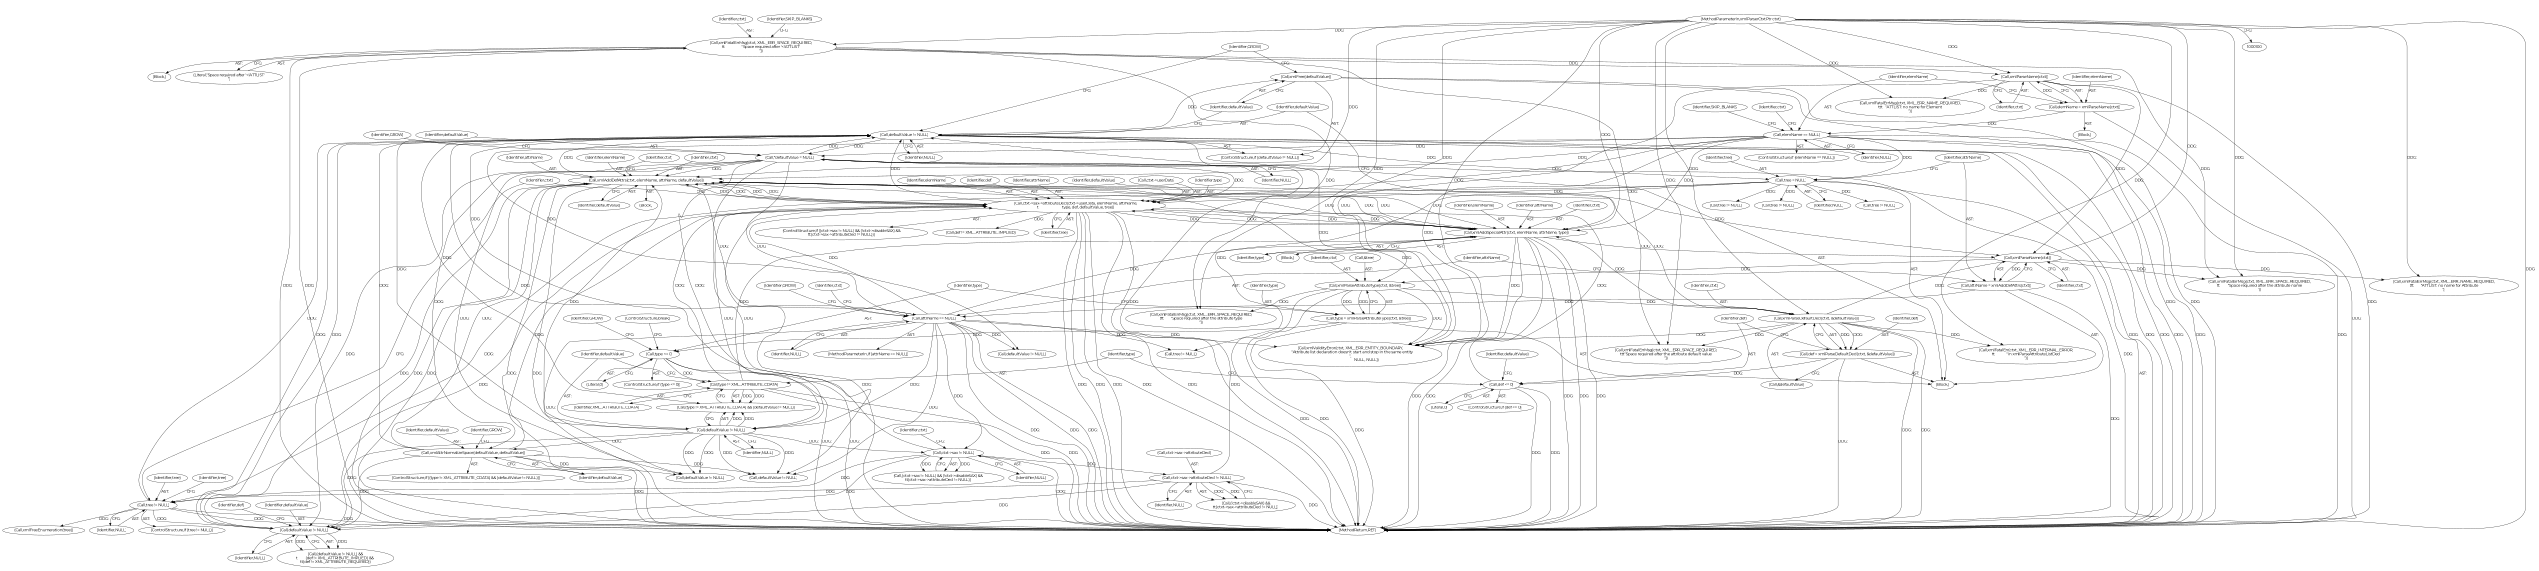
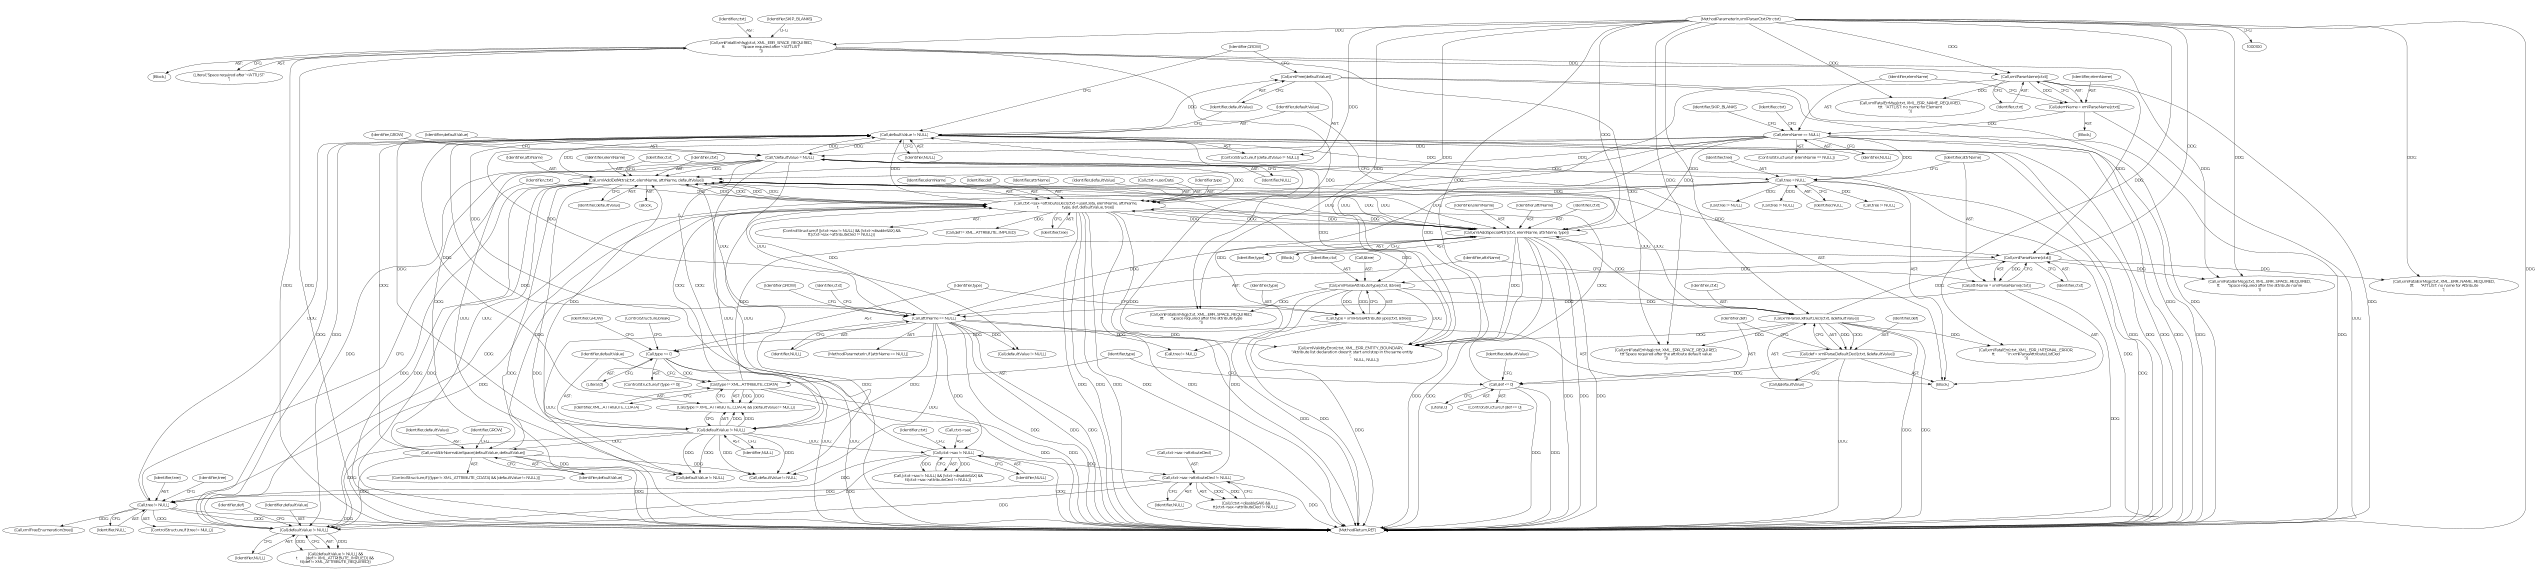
  digraph {
    fontname=Montserrat
    node [fontname=Montserrat]
    edge [fontname=Montserrat]
    n1 [label="(Call,xmlFree(defaultValue))"]
    n2 [label="(ControlStructure,if (defaultValue != NULL))"]
    n3 [label="(MethodReturn,RET)"]
    n4 [label="(Identifier,defaultValue)"]
    n5 [label="(Call,defaultValue != NULL)"]
    n6 [label="(Call,*defaultValue = NULL)"]
    n7 [label="(Call,attrName == NULL)"]
    n8 [label="(Call,tree = NULL)"]
    n9 [label="(Identifier,NULL)"]
    n10 [label="(Call,(type != XML_ATTRIBUTE_CDATA) && (defaultValue != NULL))"]
    n11 [label="(Call,xmlValidityError(ctxt, XML_ERR_ENTITY_BOUNDARY,\n    \"Attribute list declaration doesn't start and stop in the same entity\n\",\n                                 NULL, NULL))"]
    n12 [label="(Call,xmlAddDefAttrs(ctxt, elemName, attrName, defaultValue))"]
    n13 [label="(Call,ctxt->sax->attributeDecl(ctxt->userData, elemName, attrName,\n\t                        type, def, defaultValue, tree))"]
    n14 [label="(Call,defaultValue != NULL)"]
    n15 [label="(Call,xmlAttrNormalizeSpace(defaultValue, defaultValue))"]
    n16 [label="(Call,defaultValue != NULL)"]
    n17 [label="(Identifier,NULL)"]
    n18 [label="(Call,defaultValue != NULL)"]
    n19 [label="(Call,defaultValue != NULL)"]
    n20 [label="(Block,)"]
    n21 [label="(Call,defaultValue != NULL)"]
    n22 [label="(Call,xmlAddSpecialAttr(ctxt, elemName, attrName, type))"]
    n23 [label="(Call,ctxt->sax != NULL)"]
    n24 [label="(Call,tree != NULL)"]
    n25 [label="(Identifier,NULL)"]
    n26 [label="(MethodParameterIn,if (attrName == NULL))"]
    n27 [label="(Call,tree != NULL)"]
    n28 [label="(Call,tree != NULL)"]
    n29 [label="(Call,tree != NULL)"]
    n30 [label="(Identifier,NULL)"]
    n31 [label="(Call,tree != NULL)"]
    n32 [label="(Call,type != XML_ATTRIBUTE_CDATA)"]
    n33 [label="(Call,xmlParseName(ctxt))"]
    n34 [label="(Identifier,defaultValue)"]
    n35 [label="(Block,)"]
    n36 [label="(ControlStructure,if ((ctxt->sax != NULL) && (!ctxt->disableSAX) &&\n\t\t(ctxt->sax->attributeDecl != NULL)))"]
    n37 [label="(Call,def != XML_ATTRIBUTE_IMPLIED)"]
    n38 [label="(Identifier,tree)"]
    n39 [label="(Identifier,NULL)"]
    n40 [label="(ControlStructure,if ((type != XML_ATTRIBUTE_CDATA) && (defaultValue != NULL)))"]
    n41 [label="(Identifier,defaultValue)"]
    n42 [label="(Identifier,NULL)"]
    n43 [label="(Call,(defaultValue != NULL) &&\n\t        (def != XML_ATTRIBUTE_IMPLIED) && \n\t\t(def != XML_ATTRIBUTE_REQUIRED))"]
    n44 [label="(Call,elemName == NULL)"]
    n45 [label="(ControlStructure,if (elemName == NULL))"]
    n46 [label="(Identifier,NULL)"]
    n47 [label="(Identifier,type)"]
    n48 [label="(Block,)"]
    n49 [label="(Call,elemName = xmlParseName(ctxt))"]
    n50 [label="(Call,xmlParseName(ctxt))"]
    n51 [label="(Block,)"]
    n52 [label="(Identifier,ctxt)"]
    n53 [label="(Call,xmlFatalErrMsg(ctxt, XML_ERR_NAME_REQUIRED,\n\t\t\t   \"ATTLIST: no name for Element\n\"))"]
    n54 [label="(Call,xmlFatalErrMsg(ctxt, XML_ERR_SPACE_REQUIRED,\n\t\t        \"Space required after the attribute name\n\"))"]
    n55 [label="(Call,xmlParseAttributeType(ctxt, &tree))"]
    n56 [label="(Call,xmlFatalErrMsg(ctxt, XML_ERR_NAME_REQUIRED,\n\t\t\t       \"ATTLIST: no name for Attribute\n\"))"]
-   n57 [label="(Call,attrName = xmlAddDefAttrs(ctxt))"]
+   n57 [label="(Call,attrName = xmlParseName(ctxt))"]
    n58 [label="(Identifier,ctxt)"]
    n59 [label="(Call,xmlFatalErrMsg(ctxt, XML_ERR_SPACE_REQUIRED,\n\t\t                 \"Space required after '<!ATTLIST'\n\"))"]
    n60 [label="(Call,xmlFatalErrMsg(ctxt, XML_ERR_SPACE_REQUIRED,\n\t\t\t\"Space required after the attribute default value\n\"))"]
    n61 [label="(Block,)"]
    n62 [label="(Call,xmlFatalErrMsg(ctxt, XML_ERR_SPACE_REQUIRED,\n\t\t\t       \"Space required after the attribute type\n\"))"]
    n63 [label="(Literal,\"Space required after '<!ATTLIST'\n\")"]
    n64 [label="(MethodParameterIn,xmlParserCtxtPtr ctxt)"]
    n65 [label="(Call,xmlParseDefaultDecl(ctxt, &defaultValue))"]
    n66 [label="(Call,xmlFatalErr(ctxt, XML_ERR_INTERNAL_ERROR,\n\t\t            \"in xmlParseAttributeListDecl\n\"))"]
    1000100
    n68 [label="(Call,def = xmlParseDefaultDecl(ctxt, &defaultValue))"]
    n69 [label="(Call,type = xmlParseAttributeType(ctxt, &tree))"]
    n70 [label="(Call,&defaultValue)"]
    n71 [label="(Call,def <= 0)"]
    n72 [label="(Call,type <= 0)"]
    n73 [label="(Call,&tree)"]
    n74 [label="(Call,ctxt->sax->attributeDecl != NULL)"]
    n75 [label="(Call,(ctxt->sax != NULL) && (!ctxt->disableSAX) &&\n\t\t(ctxt->sax->attributeDecl != NULL))"]
    n76 [label="(Identifier,NULL)"]
    n77 [label="(Identifier,XML_ATTRIBUTE_CDATA)"]
    n78 [label="(ControlStructure,if (type <= 0))"]
    n79 [label="(Literal,0)"]
    n80 [label="(ControlStructure,if (def <= 0))"]
    n81 [label="(Literal,0)"]
    n82 [label="(Call,xmlFreeEnumeration(tree))"]
    n83 [label="(Identifier,NULL)"]
    n84 [label="(ControlStructure,if (tree != NULL))"]
    n85 [label="(Identifier,NULL)"]
    n86 [label="(Call,(!ctxt->disableSAX) &&\n\t\t(ctxt->sax->attributeDecl != NULL))"]
    n87 [label="(Identifier,attrName)"]
    n88 [label="(Identifier,elemName)"]
    n89 [label="(Identifier,ctxt)"]
    n90 [label="(Identifier,GROW)"]
    n91 [label="(Call,ctxt->userData)"]
    n92 [label="(Identifier,type)"]
    n93 [label="(Identifier,def)"]
    n94 [label="(Identifier,defaultValue)"]
    n95 [label="(Identifier,ctxt)"]
    n96 [label="(Identifier,elemName)"]
    n97 [label="(Identifier,elemName)"]
    n98 [label="(Identifier,GROW)"]
    n99 [label="(Identifier,defaultValue)"]
    n100 [label="(Identifier,def)"]
    n101 [label="(ControlStructure,break;)"]
    n102 [label="(Identifier,type)"]
    n103 [label="(Identifier,type)"]
    n104 [label="(Identifier,attrName)"]
    n105 [label="(Identifier,ctxt)"]
    n106 [label="(Identifier,ctxt)"]
    n107 [label="(Identifier,elemName)"]
    n108 [label="(Identifier,GROW)"]
    n109 [label="(Identifier,type)"]
    n110 [label="(Identifier,defaultValue)"]
    n111 [label="(Identifier,def)"]
    n112 [label="(Identifier,ctxt)"]
    n113 [label="(Identifier,attrName)"]
    n114 [label="(Identifier,defaultValue)"]
    n115 [label="(Identifier,elemName)"]
    n116 [label="(Identifier,SKIP_BLANKS)"]
    n117 [label="(Identifier,ctxt)"]
    n118 [label="(Identifier,ctxt)"]
    n119 [label="(Identifier,attrName)"]
    n120 [label="(Identifier,tree)"]
    n121 [label="(Identifier,defaultValue)"]
    n122 [label="(Identifier,ctxt)"]
+   n123 [label="(Call,ctxt->sax)"]
    n124 [label="(Identifier,SKIP_BLANKS)"]
    n125 [label="(Identifier,attrName)"]
    n126 [label="(Call,ctxt->sax->attributeDecl)"]
    n127 [label="(Identifier,defaultValue)"]
    n128 [label="(Identifier,tree)"]
    n129 [label="(Identifier,def)"]
    n130 [label="(Identifier,GROW)"]
    n131 [label="(Identifier,ctxt)"]
    n132 [label="(Identifier,ctxt)"]
    n133 [label="(Identifier,tree)"]
    n134 [label="(Identifier,defaultValue)"]
    n135 [label="(Identifier,GROW)"]
    n1 -> n2 [label="AST: "]
    n1 -> n3 [label="DDG: "]
    n1 -> n3 [label="DDG: "]
    n1 -> n4 [label="CFG: "]
    n4 -> n1 [label="AST: "]
    n4 -> n5 [label="CFG: "]
    n5 -> n1 [label="DDG: "]
    n5 -> n2 [label="AST: "]
    n5 -> n3 [label="DDG: "]
    n5 -> n3 [label="DDG: "]
    n5 -> n3 [label="DDG: "]
    n5 -> n6 [label="DDG: "]
    n5 -> n7 [label="DDG: "]
    n5 -> n8 [label="DDG: "]
    n5 -> n9 [label="CFG: "]
    n5 -> n10 [label="DDG: "]
    n5 -> n11 [label="DDG: "]
    n6 -> n3 [label="DDG: "]
    n6 -> n5 [label="DDG: "]
    n6 -> n12 [label="DDG: "]
    n6 -> n13 [label="DDG: "]
    n6 -> n14 [label="DDG: "]
    n6 -> n15 [label="DDG: "]
    n6 -> n16 [label="DDG: "]
    n6 -> n17 [label="CFG: "]
    n6 -> n18 [label="DDG: "]
    n6 -> n19 [label="DDG: "]
    n6 -> n20 [label="AST: "]
    n6 -> n21 [label="DDG: "]
    n7 -> n3 [label="DDG: "]
    n7 -> n3 [label="DDG: "]
    n7 -> n3 [label="DDG: "]
    n7 -> n11 [label="DDG: "]
    n7 -> n12 [label="DDG: "]
    n7 -> n13 [label="DDG: "]
    n7 -> n14 [label="DDG: "]
    n7 -> n18 [label="DDG: "]
    n7 -> n19 [label="DDG: "]
    n7 -> n21 [label="DDG: "]
    n7 -> n22 [label="DDG: "]
    n7 -> n23 [label="DDG: "]
    n7 -> n24 [label="DDG: "]
    n7 -> n25 [label="CFG: "]
    n7 -> n26 [label="AST: "]
-   n8 -> n3 [label="AST: "]
+   n8 -> n3 [label="DDG: "]
    n8 -> n13 [label="DDG: "]
    n8 -> n20 [label="AST: "]
    n8 -> n24 [label="DDG: "]
    n8 -> n27 [label="DDG: "]
    n8 -> n28 [label="DDG: "]
    n8 -> n29 [label="DDG: "]
    n8 -> n30 [label="CFG: "]
    n8 -> n31 [label="DDG: "]
    n9 -> n5 [label="AST: "]
    n10 -> n14 [label="CFG: "]
    n10 -> n32 [label="CFG: "]
    n12 -> n3 [label="DDG: "]
    n12 -> n3 [label="DDG: "]
    n12 -> n3 [label="DDG: "]
    n12 -> n3 [label="DDG: "]
    n12 -> n5 [label="DDG: "]
    n12 -> n11 [label="DDG: "]
    n12 -> n13 [label="DDG: "]
    n12 -> n22 [label="DDG: "]
    n12 -> n22 [label="DDG: "]
    n12 -> n22 [label="DDG: "]
    n12 -> n33 [label="DDG: "]
    n12 -> n34 [label="CFG: "]
    n12 -> n35 [label="AST: "]
    n13 -> n3 [label="DDG: "]
    n13 -> n3 [label="DDG: "]
    n13 -> n3 [label="DDG: "]
    n13 -> n3 [label="DDG: "]
    n13 -> n3 [label="DDG: "]
    n13 -> n3 [label="DDG: "]
    n13 -> n3 [label="DDG: "]
    n13 -> n5 [label="DDG: "]
    n13 -> n12 [label="DDG: "]
    n13 -> n12 [label="DDG: "]
    n13 -> n12 [label="DDG: "]
    n13 -> n16 [label="DDG: "]
    n13 -> n22 [label="DDG: "]
    n13 -> n22 [label="DDG: "]
    n13 -> n22 [label="DDG: "]
    n13 -> n36 [label="AST: "]
    n13 -> n37 [label="DDG: "]
    n13 -> n38 [label="CFG: "]
    n14 -> n5 [label="DDG: "]
    n14 -> n10 [label="AST: "]
    n14 -> n10 [label="DDG: "]
    n14 -> n10 [label="DDG: "]
    n14 -> n12 [label="DDG: "]
    n14 -> n13 [label="DDG: "]
    n14 -> n15 [label="DDG: "]
    n14 -> n16 [label="DDG: "]
    n14 -> n18 [label="DDG: "]
    n14 -> n18 [label="DDG: "]
    n14 -> n21 [label="DDG: "]
    n14 -> n21 [label="DDG: "]
    n14 -> n23 [label="DDG: "]
    n14 -> n39 [label="CFG: "]
    n15 -> n3 [label="DDG: "]
    n15 -> n5 [label="DDG: "]
    n15 -> n12 [label="DDG: "]
    n15 -> n13 [label="DDG: "]
    n15 -> n16 [label="DDG: "]
    n15 -> n18 [label="DDG: "]
    n15 -> n21 [label="DDG: "]
    n15 -> n40 [label="AST: "]
    n15 -> n41 [label="CFG: "]
    n16 -> n5 [label="DDG: "]
    n16 -> n5 [label="DDG: "]
    n16 -> n12 [label="DDG: "]
    n16 -> n42 [label="CFG: "]
    n16 -> n43 [label="AST: "]
    n16 -> n43 [label="DDG: "]
    n16 -> n43 [label="DDG: "]
    n17 -> n6 [label="AST: "]
    n22 -> n3 [label="DDG: "]
    n22 -> n3 [label="DDG: "]
    n22 -> n3 [label="DDG: "]
    n22 -> n3 [label="DDG: "]
    n22 -> n3 [label="DDG: "]
    n22 -> n11 [label="DDG: "]
    n22 -> n12 [label="DDG: "]
    n22 -> n13 [label="DDG: "]
    n22 -> n33 [label="DDG: "]
    n22 -> n47 [label="CFG: "]
    n22 -> n48 [label="AST: "]
    n23 -> n3 [label="DDG: "]
    n23 -> n5 [label="DDG: "]
    n23 -> n16 [label="DDG: "]
    n23 -> n27 [label="DDG: "]
    n23 -> n74 [label="DDG: "]
    n23 -> n75 [label="AST: "]
    n23 -> n75 [label="DDG: "]
    n23 -> n75 [label="DDG: "]
    n23 -> n76 [label="CFG: "]
    n25 -> n7 [label="AST: "]
    n27 -> n3 [label="DDG: "]
    n27 -> n3 [label="DDG: "]
    n27 -> n5 [label="DDG: "]
    n27 -> n16 [label="DDG: "]
    n27 -> n82 [label="DDG: "]
    n27 -> n83 [label="CFG: "]
    n27 -> n84 [label="AST: "]
    n30 -> n8 [label="AST: "]
    n32 -> n3 [label="DDG: "]
    n32 -> n3 [label="DDG: "]
    n32 -> n10 [label="AST: "]
    n32 -> n10 [label="DDG: "]
    n32 -> n10 [label="DDG: "]
    n32 -> n13 [label="DDG: "]
    n32 -> n22 [label="DDG: "]
    n32 -> n77 [label="CFG: "]
    n33 -> n54 [label="DDG: "]
    n33 -> n55 [label="DDG: "]
    n33 -> n56 [label="DDG: "]
    n33 -> n57 [label="AST: "]
    n33 -> n57 [label="DDG: "]
    n33 -> n58 [label="CFG: "]
    n34 -> n12 [label="AST: "]
    n38 -> n13 [label="AST: "]
    n39 -> n14 [label="AST: "]
    n41 -> n15 [label="AST: "]
    n42 -> n16 [label="AST: "]
    n43 -> n16 [label="CFG: "]
    n44 -> n3 [label="DDG: "]
    n44 -> n3 [label="DDG: "]
    n44 -> n3 [label="DDG: "]
    n44 -> n6 [label="DDG: "]
    n44 -> n7 [label="DDG: "]
    n44 -> n8 [label="DDG: "]
    n44 -> n11 [label="DDG: "]
    n44 -> n12 [label="DDG: "]
    n44 -> n13 [label="DDG: "]
    n44 -> n22 [label="DDG: "]
    n44 -> n45 [label="AST: "]
    n44 -> n46 [label="CFG: "]
    n46 -> n44 [label="AST: "]
    n47 -> n22 [label="AST: "]
    n49 -> n3 [label="DDG: "]
    n49 -> n44 [label="DDG: "]
    n49 -> n50 [label="CFG: "]
    n49 -> n51 [label="AST: "]
    n50 -> n3 [label="DDG: "]
    n50 -> n11 [label="DDG: "]
    n50 -> n33 [label="DDG: "]
    n50 -> n49 [label="AST: "]
    n50 -> n49 [label="DDG: "]
    n50 -> n52 [label="CFG: "]
    n50 -> n53 [label="DDG: "]
    n52 -> n50 [label="AST: "]
    n55 -> n3 [label="DDG: "]
    n55 -> n3 [label="DDG: "]
    n55 -> n11 [label="DDG: "]
    n55 -> n62 [label="DDG: "]
    n55 -> n65 [label="DDG: "]
    n55 -> n69 [label="AST: "]
    n55 -> n69 [label="DDG: "]
    n55 -> n69 [label="DDG: "]
    n57 -> n3 [label="DDG: "]
    n57 -> n7 [label="DDG: "]
    n57 -> n20 [label="AST: "]
    n57 -> n33 [label="CFG: "]
    n58 -> n33 [label="AST: "]
    n59 -> n3 [label="DDG: "]
    n59 -> n3 [label="DDG: "]
    n59 -> n50 [label="DDG: "]
    n59 -> n54 [label="DDG: "]
    n59 -> n60 [label="DDG: "]
    n59 -> n61 [label="AST: "]
    n59 -> n62 [label="DDG: "]
    n59 -> n63 [label="CFG: "]
    n63 -> n59 [label="AST: "]
    n64 -> n3 [label="DDG: "]
    n64 -> n11 [label="DDG: "]
    n64 -> n12 [label="DDG: "]
    n64 -> n22 [label="DDG: "]
    n64 -> n33 [label="DDG: "]
    n64 -> n50 [label="DDG: "]
    n64 -> n53 [label="DDG: "]
    n64 -> n54 [label="DDG: "]
    n64 -> n55 [label="DDG: "]
    n64 -> n56 [label="DDG: "]
    n64 -> n59 [label="DDG: "]
    n64 -> n60 [label="DDG: "]
    n64 -> n62 [label="DDG: "]
    n64 -> n65 [label="DDG: "]
    n64 -> n66 [label="DDG: "]
    n64 -> 1000100 [label="CFG: "]
    n65 -> n3 [label="DDG: "]
    n65 -> n3 [label="DDG: "]
    n65 -> n11 [label="DDG: "]
    n65 -> n12 [label="DDG: "]
    n65 -> n22 [label="DDG: "]
    n65 -> n33 [label="DDG: "]
    n65 -> n60 [label="DDG: "]
    n65 -> n66 [label="DDG: "]
    n65 -> n68 [label="AST: "]
    n65 -> n68 [label="DDG: "]
    n65 -> n68 [label="DDG: "]
    n68 -> n3 [label="DDG: "]
    n68 -> n20 [label="AST: "]
    n68 -> n65 [label="CFG: "]
    n68 -> n70 [label="CFG: "]
    n68 -> n71 [label="DDG: "]
    n69 -> n3 [label="DDG: "]
    n69 -> n20 [label="AST: "]
    n69 -> n55 [label="CFG: "]
    n69 -> n72 [label="DDG: "]
    n70 -> n65 [label="AST: "]
    n71 -> n3 [label="DDG: "]
    n71 -> n3 [label="DDG: "]
    n71 -> n13 [label="DDG: "]
    n71 -> n80 [label="AST: "]
    n71 -> n81 [label="CFG: "]
    n72 -> n3 [label="DDG: "]
    n72 -> n3 [label="DDG: "]
    n72 -> n32 [label="DDG: "]
    n72 -> n78 [label="AST: "]
    n72 -> n79 [label="CFG: "]
    n73 -> n55 [label="AST: "]
    n74 -> n3 [label="DDG: "]
    n74 -> n5 [label="DDG: "]
    n74 -> n16 [label="DDG: "]
    n74 -> n27 [label="DDG: "]
    n74 -> n85 [label="CFG: "]
    n74 -> n86 [label="AST: "]
    n74 -> n86 [label="DDG: "]
    n74 -> n86 [label="DDG: "]
    n75 -> n23 [label="CFG: "]
    n76 -> n23 [label="AST: "]
    n77 -> n32 [label="AST: "]
    n79 -> n72 [label="AST: "]
    n81 -> n71 [label="AST: "]
    n83 -> n27 [label="AST: "]
    n85 -> n74 [label="AST: "]
    n86 -> n74 [label="CFG: "]
    n87 -> n8 [label="CFG: "]
    n87 -> n57 [label="AST: "]
    n88 -> n22 [label="AST: "]
    n89 -> n59 [label="AST: "]
    n90 -> n6 [label="CFG: "]
    n91 -> n13 [label="AST: "]
    n92 -> n13 [label="AST: "]
    n93 -> n68 [label="AST: "]
    n94 -> n71 [label="CFG: "]
    n95 -> n44 [label="CFG: "]
    n96 -> n13 [label="AST: "]
    n97 -> n49 [label="AST: "]
    n98 -> n1 [label="CFG: "]
    n98 -> n5 [label="CFG: "]
    n99 -> n5 [label="AST: "]
    n99 -> n22 [label="CFG: "]
    n100 -> n13 [label="AST: "]
    n101 -> n72 [label="CFG: "]
    n102 -> n32 [label="AST: "]
    n102 -> n71 [label="CFG: "]
    n103 -> n69 [label="CFG: "]
    n103 -> n72 [label="AST: "]
    n104 -> n12 [label="AST: "]
    n105 -> n65 [label="AST: "]
    n106 -> n13 [label="CFG: "]
    n106 -> n27 [label="CFG: "]
    n107 -> n12 [label="AST: "]
    n108 -> n7 [label="CFG: "]
    n109 -> n69 [label="AST: "]
    n110 -> n14 [label="AST: "]
    n110 -> n32 [label="CFG: "]
    n111 -> n68 [label="CFG: "]
    n111 -> n71 [label="AST: "]
    n112 -> n23 [label="CFG: "]
    n113 -> n13 [label="AST: "]
    n114 -> n13 [label="AST: "]
    n115 -> n44 [label="AST: "]
    n115 -> n49 [label="CFG: "]
    n116 -> n44 [label="CFG: "]
    n117 -> n12 [label="CFG: "]
    n118 -> n12 [label="AST: "]
    n119 -> n22 [label="AST: "]
    n120 -> n27 [label="AST: "]
    n121 -> n15 [label="AST: "]
    n122 -> n22 [label="AST: "]
+   n123 -> n23 [label="AST: "]
    n124 -> n59 [label="CFG: "]
    n125 -> n7 [label="AST: "]
    n125 -> n57 [label="CFG: "]
    n126 -> n74 [label="AST: "]
    n127 -> n6 [label="AST: "]
    n128 -> n27 [label="CFG: "]
    n129 -> n16 [label="CFG: "]
    n130 -> n72 [label="CFG: "]
    n131 -> n7 [label="CFG: "]
    n132 -> n55 [label="AST: "]
    n133 -> n8 [label="AST: "]
    n134 -> n16 [label="AST: "]
    n135 -> n15 [label="CFG: "]
  }
